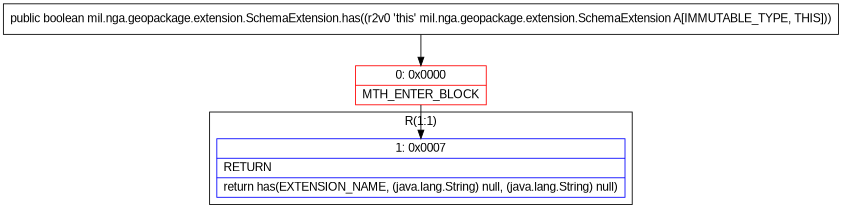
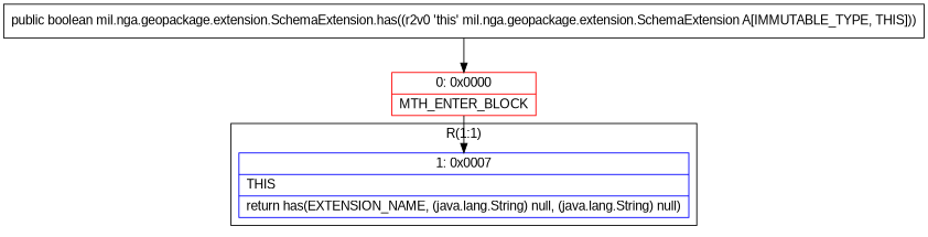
  digraph {
    fontname="Liberation Sans"
    node [shape=record fontname="Liberation Sans"]
    edge [fontname="Liberation Sans"]
-   n1 [color=blue label="{1\:\ 0x0007|RETURN\l|return has(EXTENSION_NAME, (java.lang.String) null, (java.lang.String) null)\l}"]
+   n1 [color=blue label="{1\:\ 0x0007|THIS\l|return has(EXTENSION_NAME, (java.lang.String) null, (java.lang.String) null)\l}"]
    n2 [color=red label="{0\:\ 0x0000|MTH_ENTER_BLOCK\l}"]
    n3 [label="{public boolean mil.nga.geopackage.extension.SchemaExtension.has((r2v0 'this' mil.nga.geopackage.extension.SchemaExtension A[IMMUTABLE_TYPE, THIS])) }"]
    subgraph cluster_1 {
      label="R(1:1)"
      n1
    }
    n2 -> n1
    n3 -> n2
  }
